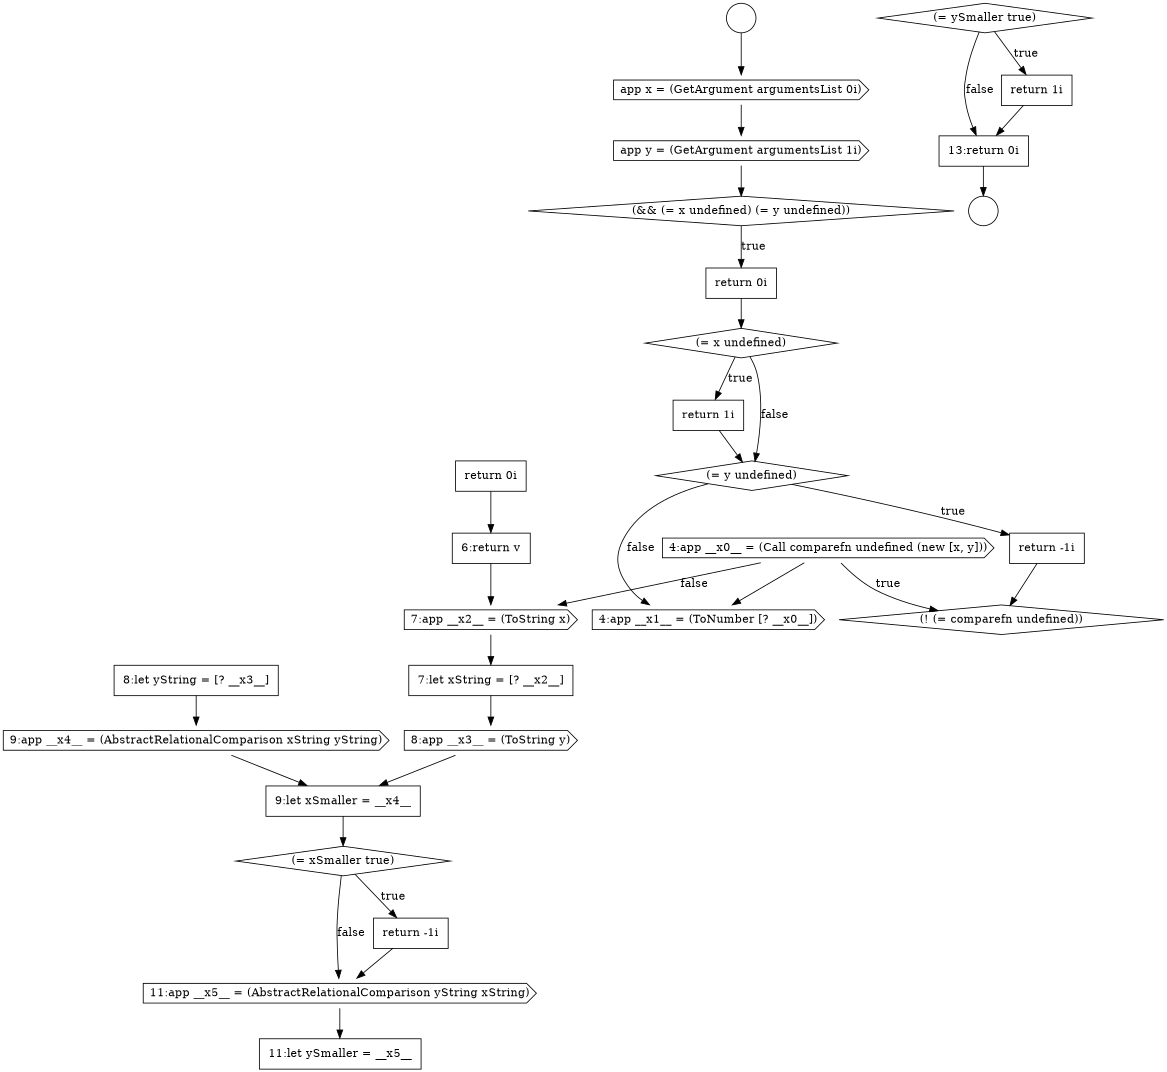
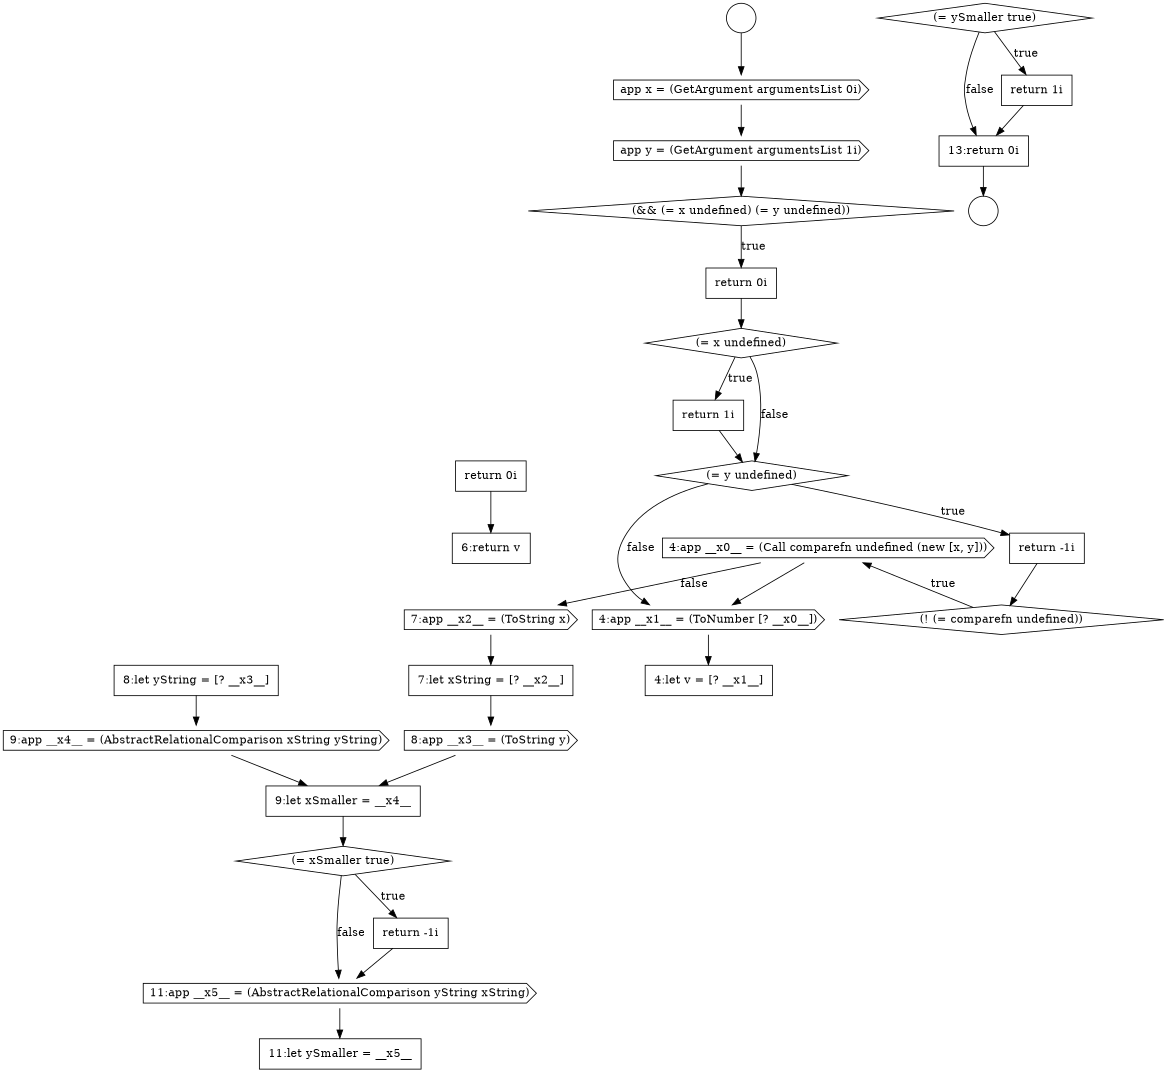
  digraph {
    node [color=black fillcolor=white shape=none style=filled]
    edge [color=black]
    n1 [label=<<font color="black">9:app __x4__ = (AbstractRelationalComparison xString yString)</font>> shape=cds]
    n2 [label=<<font color="black">     <table border="0" cellborder="1" cellspacing="0" cellpadding="10">       <tr><td align="left">9:let xSmaller = __x4__</td></tr>     </table>   </font>> margin=0]
    n3 [label=<<font color="black">(= xSmaller true)</font>> shape=diamond]
    n4 [label=<<font color="black">     <table border="0" cellborder="1" cellspacing="0" cellpadding="10">       <tr><td align="left">6:return v</td></tr>     </table>   </font>> margin=0]
    n5 [label=<<font color="black">7:app __x2__ = (ToString x)</font>> shape=cds]
    n6 [label=<<font color="black">     <table border="0" cellborder="1" cellspacing="0" cellpadding="10">       <tr><td align="left">7:let xString = [? __x2__]</td></tr>     </table>   </font>> margin=0]
    n7 [label=<<font color="black">(! (= comparefn undefined))</font>> shape=diamond]
    n8 [label=<<font color="black">4:app __x0__ = (Call comparefn undefined (new [x, y]))</font>> shape=cds]
    n9 [label=<<font color="black">4:app __x1__ = (ToNumber [? __x0__])</font>> shape=cds]
    n10 [label=<<font color="black">     <table border="0" cellborder="1" cellspacing="0" cellpadding="10">       <tr><td align="left">return 1i</td></tr>     </table>   </font>> margin=0]
    n11 [label=<<font color="black">(= y undefined)</font>> shape=diamond]
    n12 [label=<<font color="black">     <table border="0" cellborder="1" cellspacing="0" cellpadding="10">       <tr><td align="left">return -1i</td></tr>     </table>   </font>> margin=0]
    n13 [label=" " shape=circle]
    n14 [label=<<font color="black">app x = (GetArgument argumentsList 0i)</font>> shape=cds]
    n15 [label=<<font color="black">app y = (GetArgument argumentsList 1i)</font>> shape=cds]
+   n16 [label=<<font color="black">     <table border="0" cellborder="1" cellspacing="0" cellpadding="10">       <tr><td align="left">4:let v = [? __x1__]</td></tr>     </table>   </font>> margin=0]
    n17 [label=<<font color="black">     <table border="0" cellborder="1" cellspacing="0" cellpadding="10">       <tr><td align="left">return 0i</td></tr>     </table>   </font>> margin=0]
    n18 [label=<<font color="black">8:app __x3__ = (ToString y)</font>> shape=cds]
    n19 [label=" " shape=circle]
    n20 [label=<<font color="black">     <table border="0" cellborder="1" cellspacing="0" cellpadding="10">       <tr><td align="left">13:return 0i</td></tr>     </table>   </font>> margin=0]
    n21 [label=<<font color="black">     <table border="0" cellborder="1" cellspacing="0" cellpadding="10">       <tr><td align="left">return 0i</td></tr>     </table>   </font>> margin=0]
    n22 [label=<<font color="black">(= x undefined)</font>> shape=diamond]
    n23 [label=<<font color="black">(&amp;&amp; (= x undefined) (= y undefined))</font>> shape=diamond]
    n24 [label=<<font color="black">     <table border="0" cellborder="1" cellspacing="0" cellpadding="10">       <tr><td align="left">11:let ySmaller = __x5__</td></tr>     </table>   </font>> margin=0]
    n25 [label=<<font color="black">(= ySmaller true)</font>> shape=diamond]
    n26 [label=<<font color="black">     <table border="0" cellborder="1" cellspacing="0" cellpadding="10">       <tr><td align="left">return 1i</td></tr>     </table>   </font>> margin=0]
    n27 [label=<<font color="black">     <table border="0" cellborder="1" cellspacing="0" cellpadding="10">       <tr><td align="left">8:let yString = [? __x3__]</td></tr>     </table>   </font>> margin=0]
    n28 [label=<<font color="black">11:app __x5__ = (AbstractRelationalComparison yString xString)</font>> shape=cds]
    n29 [label=<<font color="black">     <table border="0" cellborder="1" cellspacing="0" cellpadding="10">       <tr><td align="left">return -1i</td></tr>     </table>   </font>> margin=0]
    n1 -> n2
    n2 -> n3
    n3 -> n28 [label=<<font color="black">false</font>>]
    n3 -> n29 [label=<<font color="black">true</font>>]
-   n4 -> n5
    n5 -> n6
    n6 -> n18
-   n8 -> n7 [label=<<font color="black">true</font>>]
+   n7 -> n8 [label=<<font color="black">true</font>>]
    n8 -> n5 [label=<<font color="black">false</font>>]
    n8 -> n9
+   n9 -> n16
    n10 -> n11
    n11 -> n9 [label=<<font color="black">false</font>>]
    n11 -> n12 [label=<<font color="black">true</font>>]
    n12 -> n7
    n13 -> n14
    n14 -> n15
    n15 -> n23
    n17 -> n4
    n18 -> n2
    n20 -> n19
    n21 -> n22
    n22 -> n10 [label=<<font color="black">true</font>>]
    n22 -> n11 [label=<<font color="black">false</font>>]
    n23 -> n21 [label=<<font color="black">true</font>>]
    n25 -> n20 [label=<<font color="black">false</font>>]
    n25 -> n26 [label=<<font color="black">true</font>>]
    n26 -> n20
    n27 -> n1
    n28 -> n24
    n29 -> n28
  }
